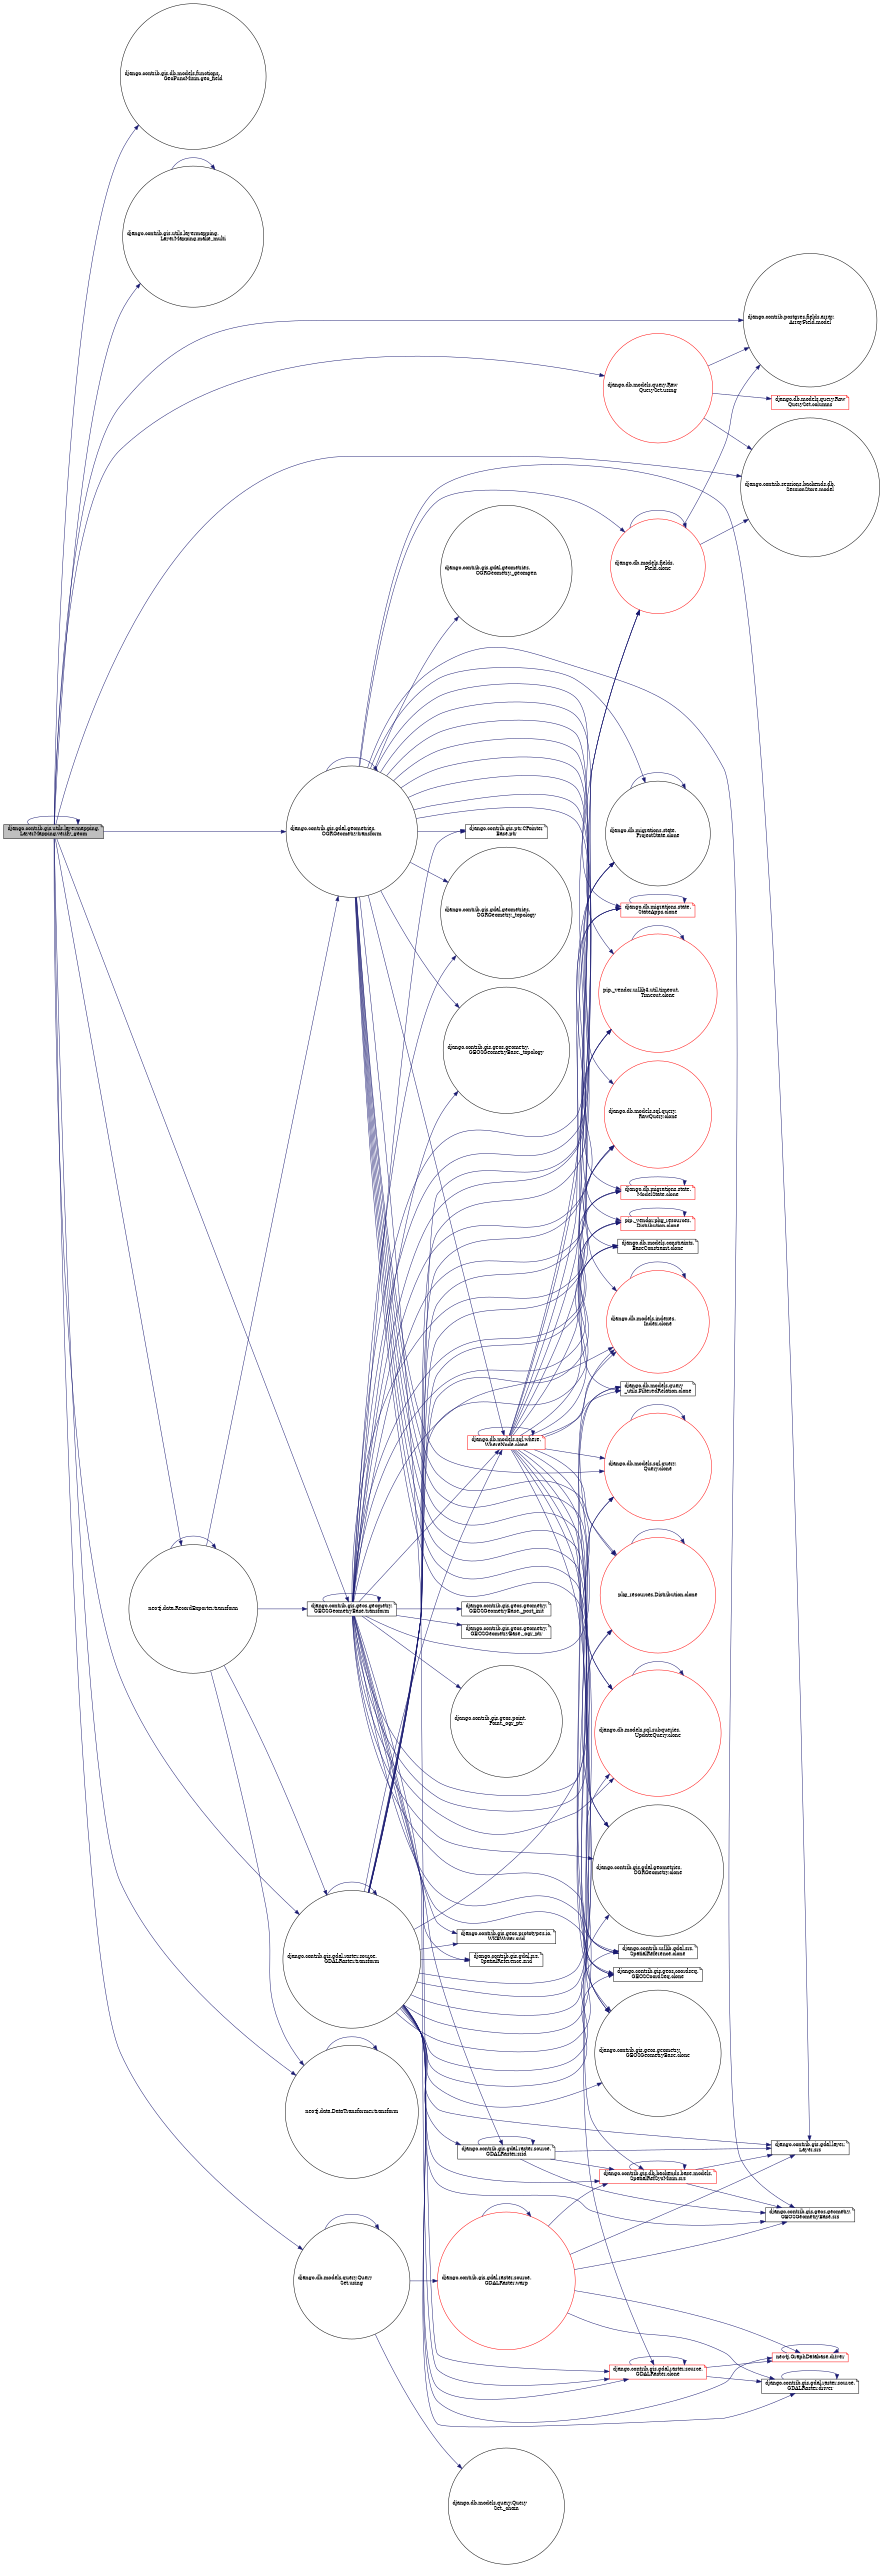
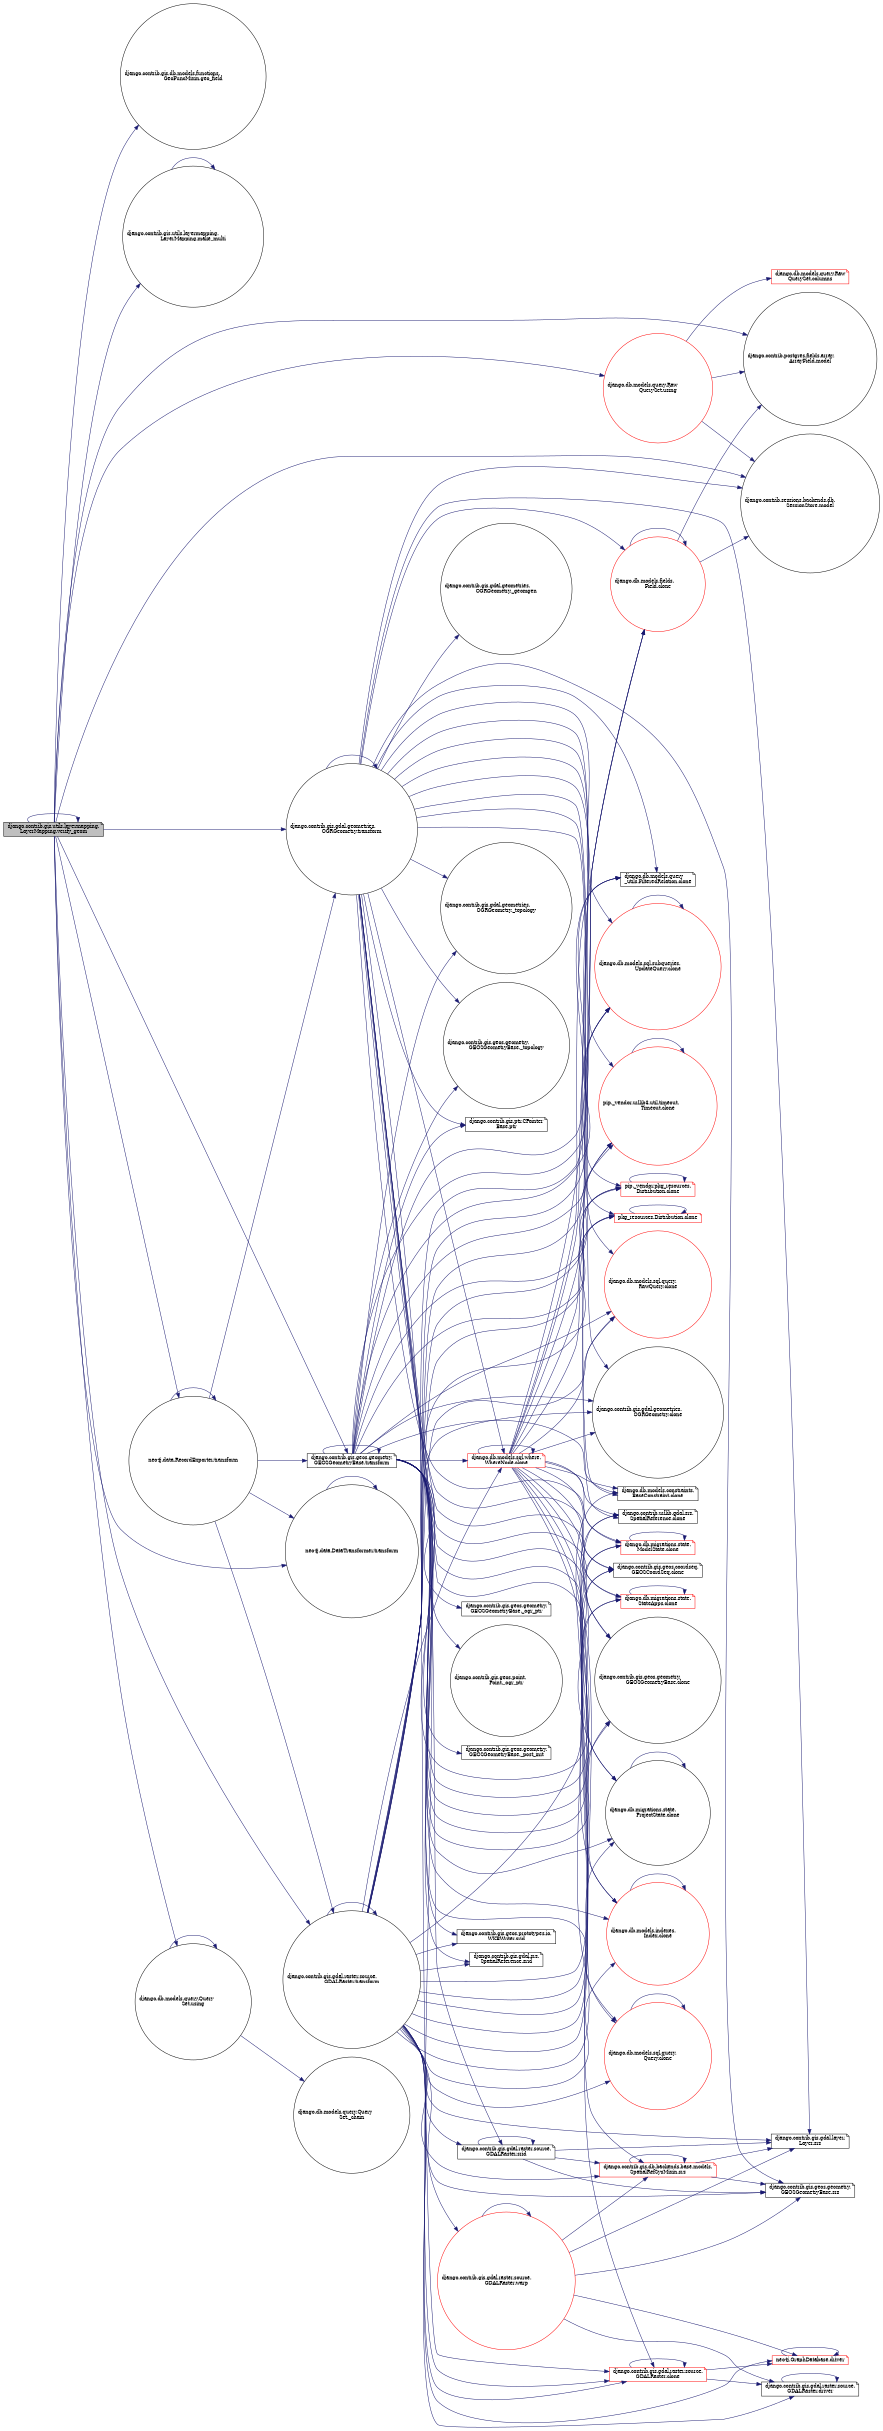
  digraph {
    fontname="DejaVu Serif"
    rankdir=LR
    node [color=black fillcolor=white fontname="DejaVu Serif" fontsize=10 shape=circle style=filled]
    edge [color=midnightblue fontname="DejaVu Serif" fontsize=10 labelfontname=Helvetica labelfontsize=10 style=solid]
    n1 [fillcolor=grey75 fontcolor=black height=0.2 label="django.contrib.gis.utils.layermapping.\lLayerMapping.verify_geom" shape=note width=0.4]
    n2 [height=0.2 label="django.contrib.gis.db.models.functions.\lGeoFuncMixin.geo_field" width=0.4]
    n3 [height=0.2 label="django.contrib.gis.utils.layermapping.\lLayerMapping.make_multi" width=0.4]
    n4 [height=0.2 label="django.contrib.postgres.fields.array.\lArrayField.model" width=0.4]
    n5 [height=0.2 label="django.contrib.sessions.backends.db.\lSessionStore.model" width=0.4]
    n6 [height=0.2 label="django.contrib.gis.gdal.geometries.\lOGRGeometry.transform" width=0.4]
    n7 [height=0.2 label="django.contrib.gis.geos.geometry.\lGEOSGeometryBase.transform" shape=note width=0.4]
    n8 [height=0.2 label="django.contrib.gis.gdal.raster.source.\lGDALRaster.transform" width=0.4]
    n9 [height=0.2 label="neo4j.data.DataTransformer.transform" width=0.4]
    n10 [height=0.2 label="neo4j.data.RecordExporter.transform" width=0.4]
    n11 [height=0.2 label="django.db.models.query.Query\lSet.using" width=0.4]
    n12 [color=red height=0.2 label="django.db.models.query.Raw\lQuerySet.using" width=0.4]
    n13 [height=0.2 label="django.contrib.gis.gdal.geometries.\lOGRGeometry._geomgen" width=0.4]
    n14 [height=0.2 label="django.contrib.gis.gdal.geometries.\lOGRGeometry._topology" width=0.4]
    n15 [height=0.2 label="django.contrib.gis.geos.geometry.\lGEOSGeometryBase._topology" width=0.4]
    n16 [height=0.2 label="django.contrib.gis.gdal.geometries.\lOGRGeometry.clone" width=0.4]
    n17 [height=0.2 label="django.contrib.urllib.gdal.srs.\lSpatialReference.clone" shape=note width=0.4]
    n18 [height=0.2 label="django.contrib.gis.geos.coordseq.\lGEOSCoordSeq.clone" shape=note width=0.4]
    n19 [height=0.2 label="django.contrib.gis.geos.geometry.\lGEOSGeometryBase.clone" width=0.4]
    n20 [height=0.2 label="django.db.migrations.state.\lProjectState.clone" width=0.4]
    n21 [color=red height=0.2 label="django.db.migrations.state.\lStateApps.clone" shape=note width=0.4]
    n22 [color=red height=0.2 label="django.db.migrations.state.\lModelState.clone" shape=note width=0.4]
    n23 [height=0.2 label="django.db.models.constraints.\lBaseConstraint.clone" shape=note width=0.4]
    n24 [color=red height=0.2 label="django.db.models.fields.\lField.clone" width=0.4]
    n25 [color=red height=0.2 label="django.db.models.indexes.\lIndex.clone" width=0.4]
    n26 [height=0.2 label="django.db.models.query\l_utils.FilteredRelation.clone" shape=note width=0.4]
    n27 [color=red height=0.2 label="django.db.models.sql.query.\lQuery.clone" width=0.4]
    n28 [color=red height=0.2 label="django.db.models.sql.subqueries.\lUpdateQuery.clone" width=0.4]
    n29 [color=red height=0.2 label="django.db.models.sql.where.\lWhereNode.clone" shape=note width=0.4]
    n30 [color=red height=0.2 label="pip._vendor.urllib3.util.timeout.\lTimeout.clone" width=0.4]
    n31 [color=red height=0.2 label="pip._vendor.pkg_resources.\lDistribution.clone" shape=note width=0.4]
-   n32 [color=red height=0.2 label="pkg_resources.Distribution.clone" width=0.4]
+   n32 [color=red height=0.2 label="pkg_resources.Distribution.clone" shape=note width=0.4]
    n33 [color=red height=0.2 label="django.contrib.gis.gdal.raster.source.\lGDALRaster.clone" shape=note width=0.4]
    n34 [color=red height=0.2 label="django.db.models.sql.query.\lRawQuery.clone" width=0.4]
    n35 [height=0.2 label="django.contrib.gis.ptr.CPointer\lBase.ptr" shape=note width=0.4]
    n36 [color=red height=0.2 label="django.contrib.gis.db.backends.base.models.\lSpatialRefSysMixin.srs" shape=note width=0.4]
    n37 [height=0.2 label="django.contrib.gis.gdal.layer.\lLayer.srs" shape=note width=0.4]
    n38 [height=0.2 label="django.contrib.gis.geos.geometry.\lGEOSGeometryBase.srs" shape=note width=0.4]
    n39 [height=0.2 label="django.contrib.gis.geos.geometry.\lGEOSGeometryBase._ogr_ptr" shape=note width=0.4]
    n40 [height=0.2 label="django.contrib.gis.geos.point.\lPoint._ogr_ptr" width=0.4]
    n41 [height=0.2 label="django.contrib.gis.geos.geometry.\lGEOSGeometryBase._post_init" shape=note width=0.4]
    n42 [height=0.2 label="django.contrib.gis.gdal.raster.source.\lGDALRaster.srid" shape=note width=0.4]
    n43 [height=0.2 label="django.contrib.gis.gdal.srs.\lSpatialReference.srid" shape=note width=0.4]
    n44 [height=0.2 label="django.contrib.gis.geos.prototypes.io.\lWKBWriter.srid" shape=note width=0.4]
    n45 [color=red height=0.2 label="neo4j.GraphDatabase.driver" shape=note width=0.4]
    n46 [height=0.2 label="django.contrib.gis.gdal.raster.source.\lGDALRaster.driver" shape=note width=0.4]
    n47 [color=red height=0.2 label="django.contrib.gis.gdal.raster.source.\lGDALRaster.warp" width=0.4]
    n48 [height=0.2 label="django.db.models.query.Query\lSet._chain" width=0.4]
    n49 [color=red height=0.2 label="django.db.models.query.Raw\lQuerySet.columns" shape=note width=0.4]
    n1 -> n1
    n1 -> n2
    n1 -> n3
    n1 -> n4
    n1 -> n5
    n1 -> n6
    n1 -> n7
    n1 -> n8
    n1 -> n9
    n1 -> n10
    n1 -> n11
    n1 -> n12
    n3 -> n3
    n6 -> n6
    n6 -> n13
    n6 -> n14
    n6 -> n15
    n6 -> n16
    n6 -> n17
    n6 -> n18
    n6 -> n19
    n6 -> n20
    n6 -> n21
    n6 -> n22
    n6 -> n23
    n6 -> n24
    n6 -> n25
    n6 -> n26
-   n6 -> n27
+   n6 -> n5
    n6 -> n28
    n6 -> n29
    n6 -> n30
    n6 -> n31
    n6 -> n32
    n6 -> n33
    n6 -> n34
    n6 -> n35
    n6 -> n36
    n6 -> n37
    n6 -> n38
    n7 -> n7
    n7 -> n14
    n7 -> n15
    n7 -> n16
    n7 -> n17
    n7 -> n18
    n7 -> n19
    n7 -> n20
    n7 -> n21
    n7 -> n22
    n7 -> n23
    n7 -> n24
    n7 -> n25
    n7 -> n26
    n7 -> n27
    n7 -> n28
    n7 -> n29
    n7 -> n30
    n7 -> n31
    n7 -> n32
    n7 -> n33
    n7 -> n34
    n7 -> n35
    n7 -> n39
    n7 -> n40
    n7 -> n41
    n7 -> n42
    n7 -> n43
    n7 -> n44
    n8 -> n8
    n8 -> n16
    n8 -> n17
    n8 -> n18
    n8 -> n19
    n8 -> n20
    n8 -> n21
    n8 -> n22
    n8 -> n23
    n8 -> n24
    n8 -> n25
    n8 -> n26
    n8 -> n27
    n8 -> n28
    n8 -> n29
    n8 -> n30
    n8 -> n31
    n8 -> n32
    n8 -> n33
    n8 -> n34
    n8 -> n36
    n8 -> n37
    n8 -> n38
    n8 -> n42
    n8 -> n43
    n8 -> n44
    n8 -> n45
    n8 -> n46
-   n11 -> n47
+   n8 -> n47
    n9 -> n9
    n10 -> n6
    n10 -> n7
    n10 -> n8
    n10 -> n9
    n10 -> n10
    n11 -> n11
    n11 -> n48
    n12 -> n4
    n12 -> n5
    n12 -> n49
    n20 -> n20
    n21 -> n21
    n22 -> n22
    n24 -> n4
    n24 -> n5
    n24 -> n24
    n25 -> n25
    n27 -> n27
    n28 -> n28
    n29 -> n16
    n29 -> n17
    n29 -> n18
    n29 -> n19
    n29 -> n20
    n29 -> n21
    n29 -> n22
    n29 -> n23
    n29 -> n24
    n29 -> n25
    n29 -> n26
    n29 -> n27
    n29 -> n28
    n29 -> n29
    n29 -> n30
    n29 -> n31
    n29 -> n32
    n29 -> n33
    n29 -> n34
    n30 -> n30
    n31 -> n31
    n32 -> n32
    n33 -> n33
    n33 -> n45
    n33 -> n46
    n36 -> n36
    n36 -> n37
    n36 -> n38
    n42 -> n36
    n42 -> n37
    n42 -> n38
    n42 -> n42
    n45 -> n45
    n46 -> n46
    n47 -> n36
    n47 -> n37
    n47 -> n38
    n47 -> n45
    n47 -> n46
    n47 -> n47
  }
